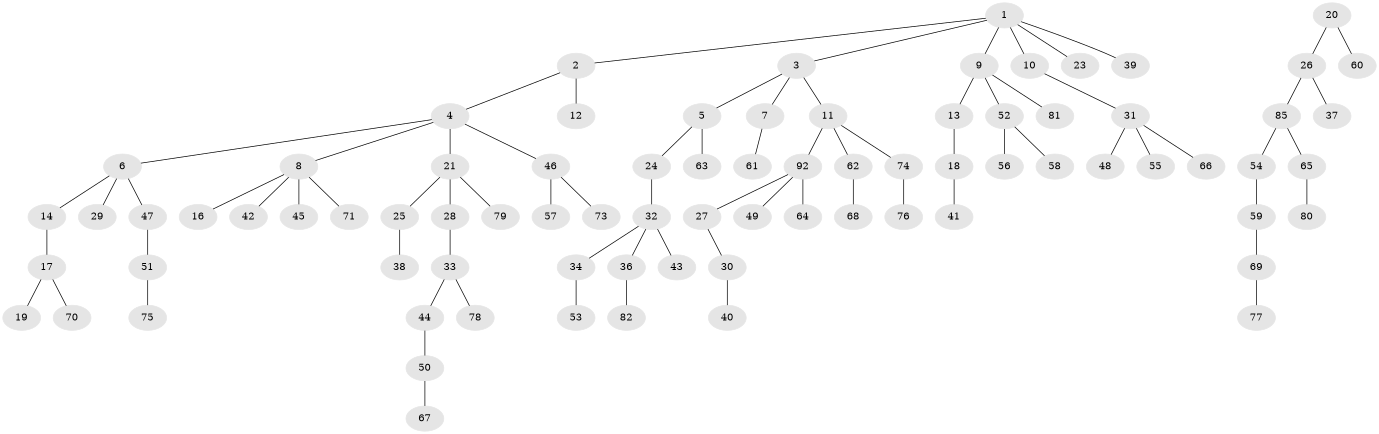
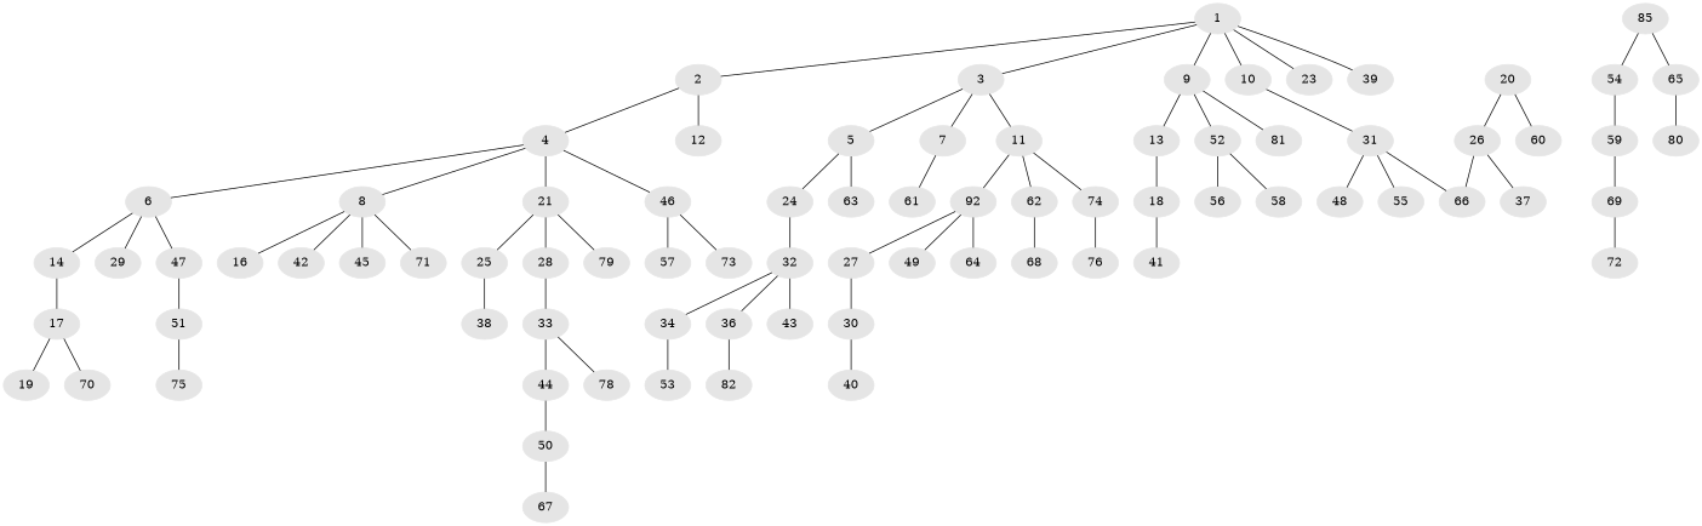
  graph {
    node [color=gray90 style=filled]
    1
    2
    3
    9
    10
    23
    39
    4
    12
    5
    7
    11
    13
    52
    81
    31
    6
    8
    21
    46
    24
    63
    61
    n24 [label=92]
    62
    74
    14
    29
    47
    16
    42
    45
    71
    25
    28
    79
    57
    73
    32
    17
    51
    18
    56
    58
    48
    55
    66
    27
    49
    64
    68
    76
    41
    19
    70
    20
    26
    60
    n59 [label=85]
    37
    38
    33
    30
    34
    36
    43
    54
    65
    40
    44
    78
    53
    82
    50
    59
    80
    67
    75
    69
-   72 [label=77]
+   72
    1 -- 2
    1 -- 3
    1 -- 9
    1 -- 10
    1 -- 23
    1 -- 39
    2 -- 4
    2 -- 12
    3 -- 5
    3 -- 7
    3 -- 11
    9 -- 13
    9 -- 52
    9 -- 81
    10 -- 31
    4 -- 6
    4 -- 8
    4 -- 21
    4 -- 46
    5 -- 24
    5 -- 63
    7 -- 61
    11 -- n24
    11 -- 62
    11 -- 74
    13 -- 18
    52 -- 56
    52 -- 58
    31 -- 48
    31 -- 55
    31 -- 66
    6 -- 14
    6 -- 29
    6 -- 47
    8 -- 16
    8 -- 42
    8 -- 45
    8 -- 71
    21 -- 25
    21 -- 28
    21 -- 79
    46 -- 57
    46 -- 73
    24 -- 32
    n24 -- 27
    n24 -- 49
    n24 -- 64
    62 -- 68
    74 -- 76
    14 -- 17
    47 -- 51
    25 -- 38
    28 -- 33
    32 -- 34
    32 -- 36
    32 -- 43
    17 -- 19
    17 -- 70
    51 -- 75
    18 -- 41
    27 -- 30
    20 -- 26
    20 -- 60
-   26 -- n59
+   26 -- 66
    26 -- 37
    n59 -- 54
    n59 -- 65
    33 -- 44
    33 -- 78
    30 -- 40
    34 -- 53
    36 -- 82
    54 -- 59
    65 -- 80
    44 -- 50
    50 -- 67
    59 -- 69
    69 -- 72
  }
